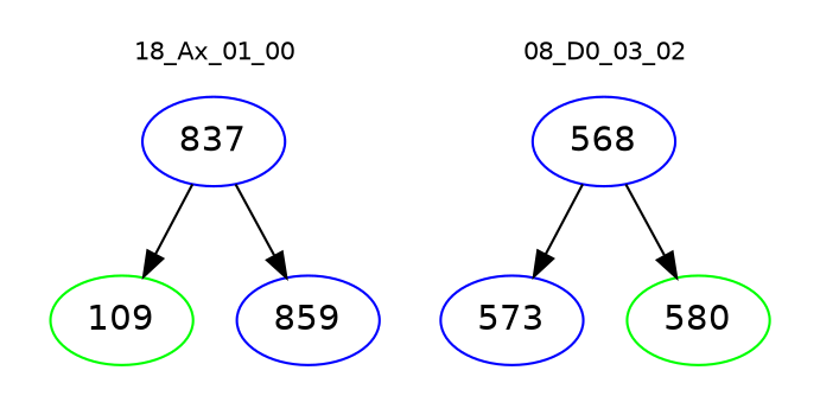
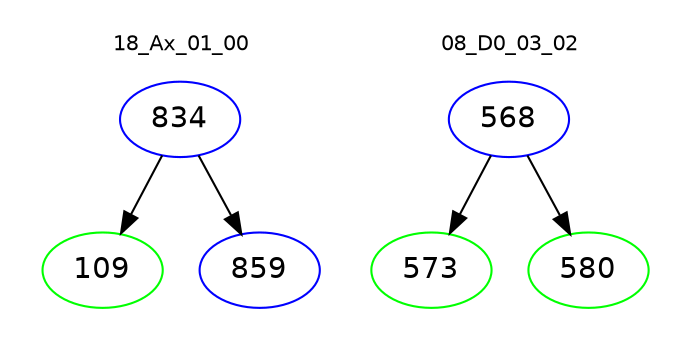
  digraph {
    fontname="DejaVu Sans"
    node [color=blue fontname="DejaVu Sans"]
    edge [color=black fontname="DejaVu Sans"]
-   n1 [label=837]
+   n1 [label=834]
    n2 [color=green label=109]
    n3 [label=859]
    n4 [label=568]
-   n5 [label=573]
+   n5 [color=green label=573]
    n6 [color=green label=580]
    subgraph cluster_1 {
      color=white
      fontsize=10
      label="18_Ax_01_00"
      n1
      n2
      n3
    }
    subgraph cluster_2 {
      color=white
      fontsize=10
      label="08_D0_03_02"
      n4
      n5
      n6
    }
    n1 -> n2
    n1 -> n3
    n4 -> n5
    n4 -> n6
  }
